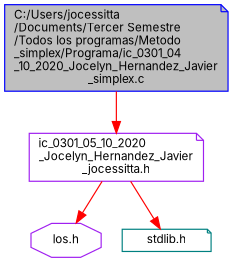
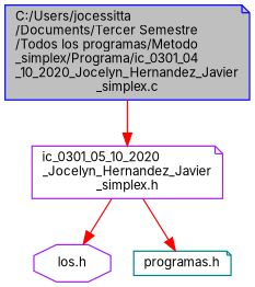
  digraph {
    fontname=Inter
    node [color=purple fillcolor=white fontname=Inter fontsize=10 shape=note style=filled]
    edge [color=red fontname=Inter fontsize=10 labelfontname=Helvetica labelfontsize=10 style=solid]
    n1 [color=blue fillcolor=grey75 fontcolor=black height=0.2 label="C:/Users/jocessitta\l/Documents/Tercer Semestre\l/Todos los programas/Metodo\l_simplex/Programa/ic_0301_04\l_10_2020_Jocelyn_Hernandez_Javier\l_simplex.c" width=0.4]
-   n2 [height=0.2 label="ic_0301_05_10_2020\l_Jocelyn_Hernandez_Javier\l_jocessitta.h" width=0.4]
+   n2 [height=0.2 label="ic_0301_05_10_2020\l_Jocelyn_Hernandez_Javier\l_simplex.h" width=0.4]
    n3 [height=0.2 label="los.h" shape=octagon width=0.4]
-   n4 [color=teal height=0.2 label="stdlib.h" width=0.4]
+   n4 [color=teal height=0.2 label="programas.h" width=0.4]
    n1 -> n2
    n2 -> n3
    n2 -> n4
  }
